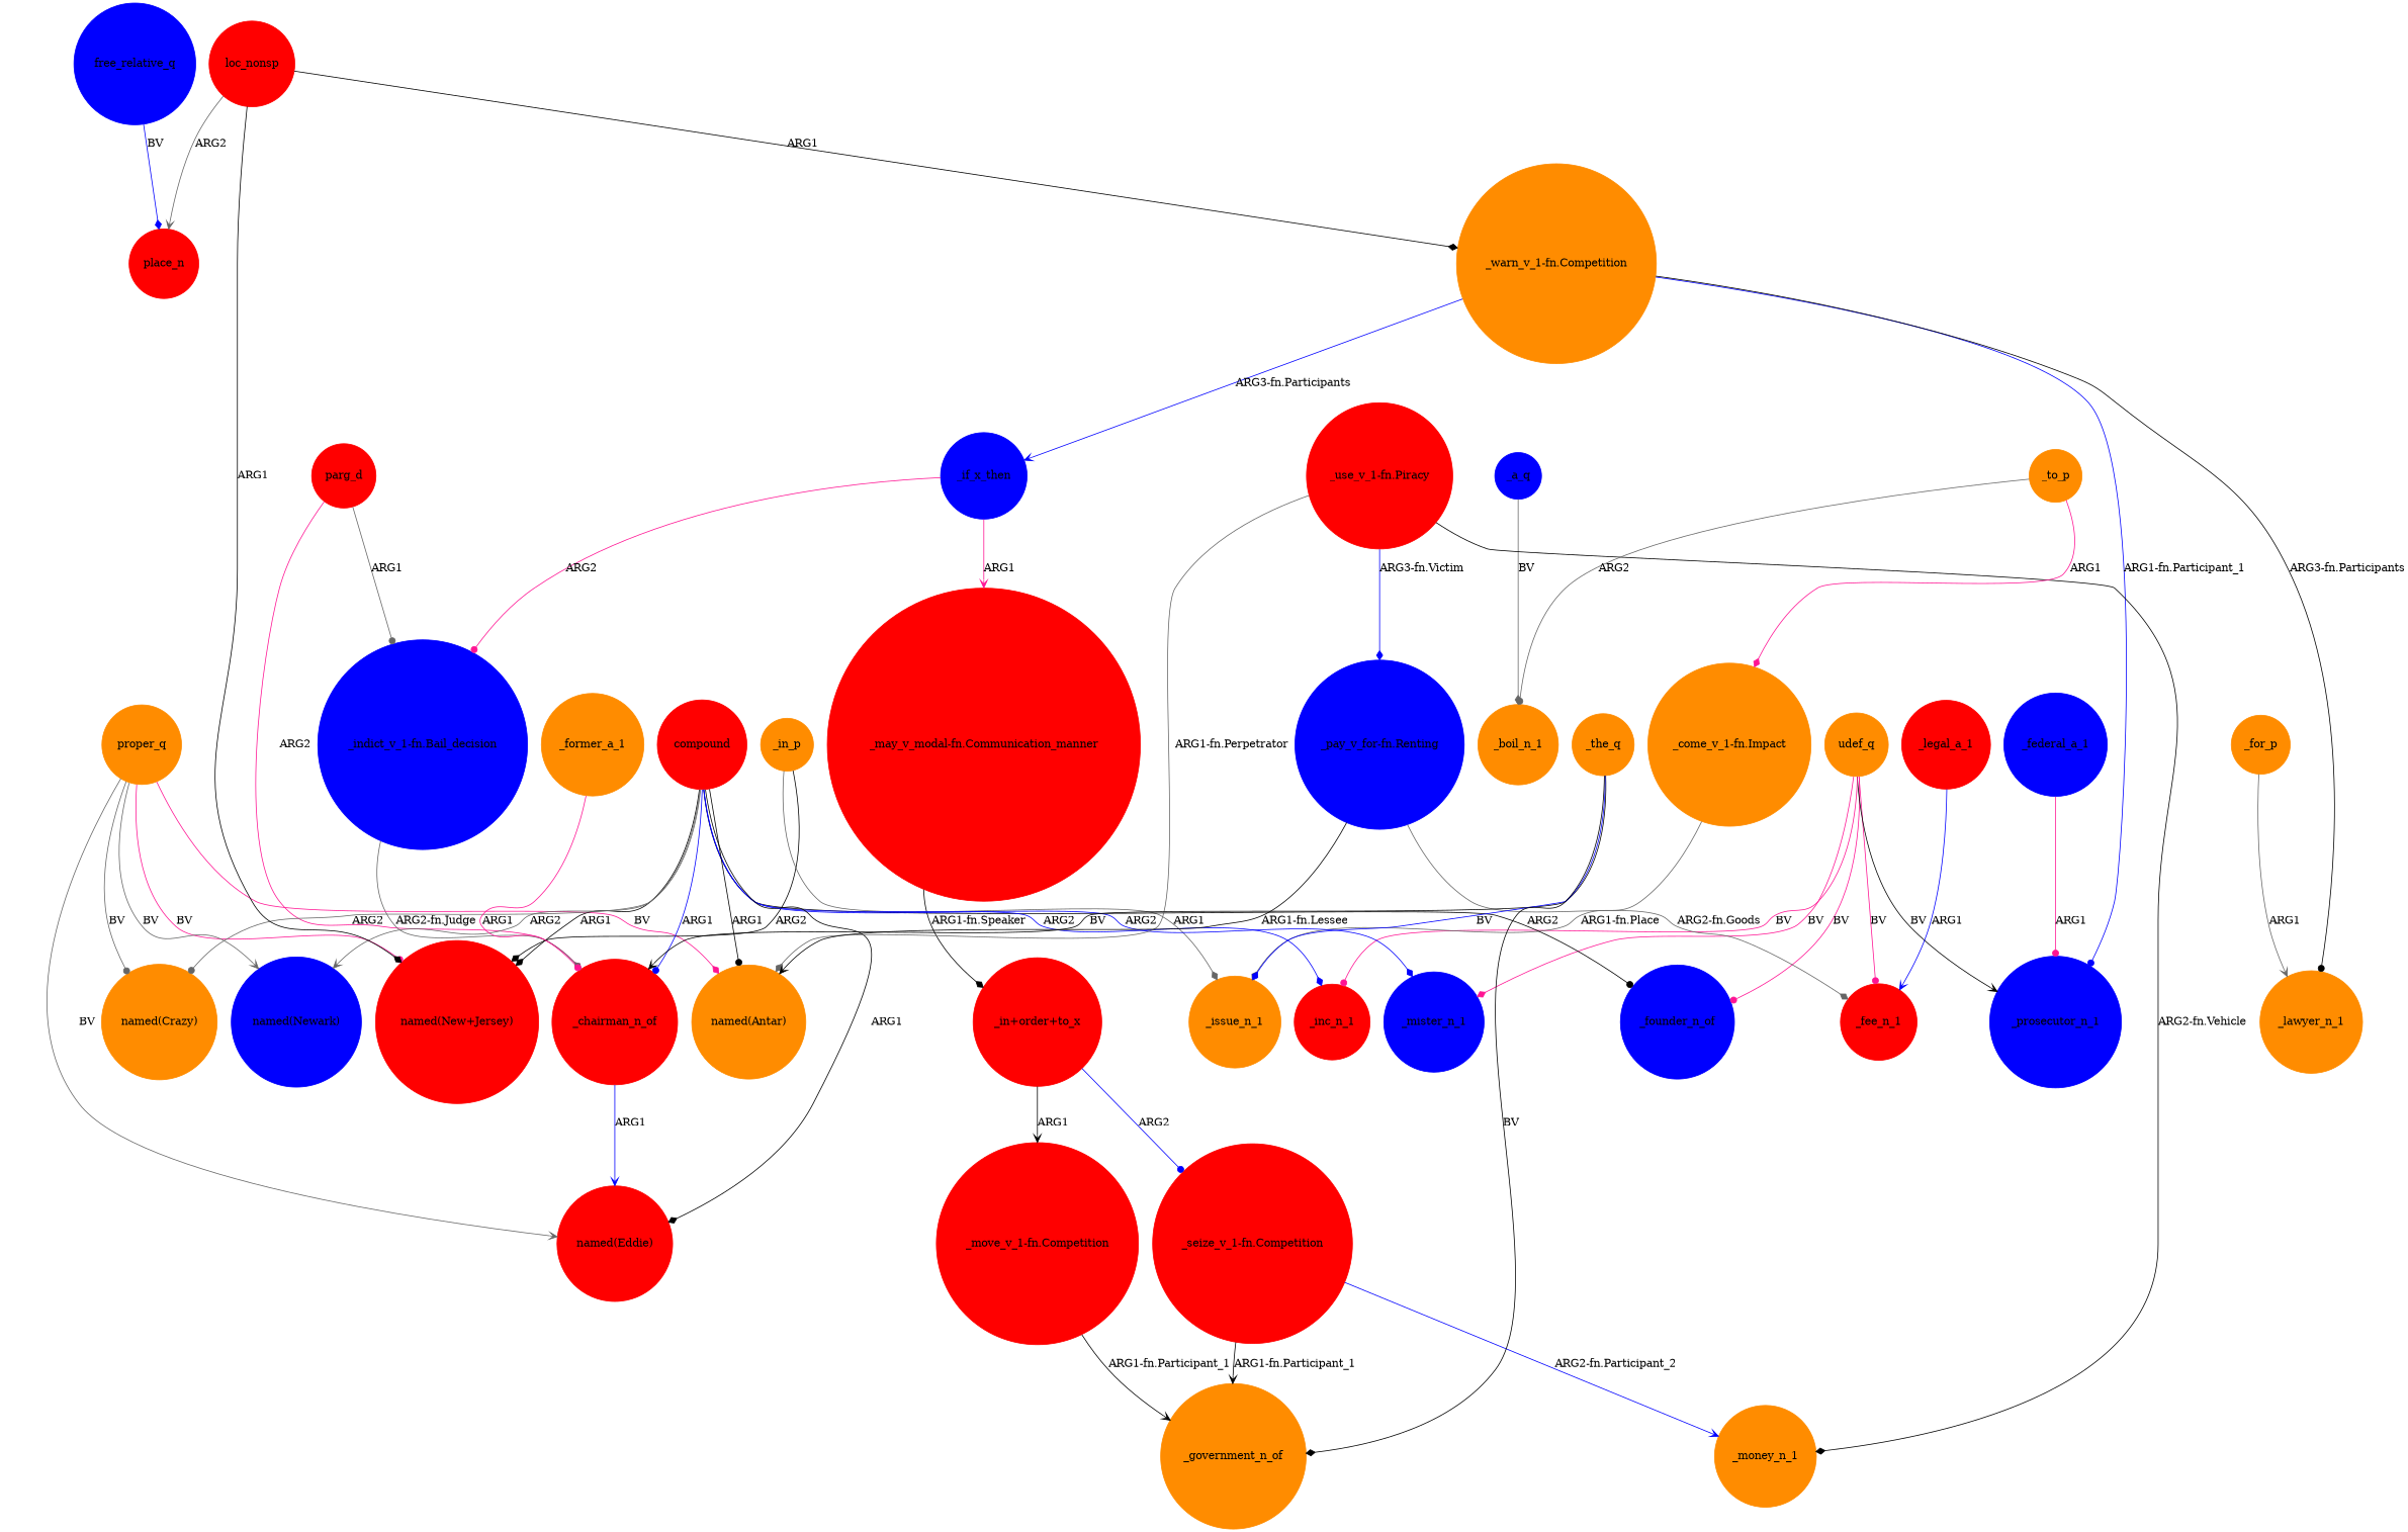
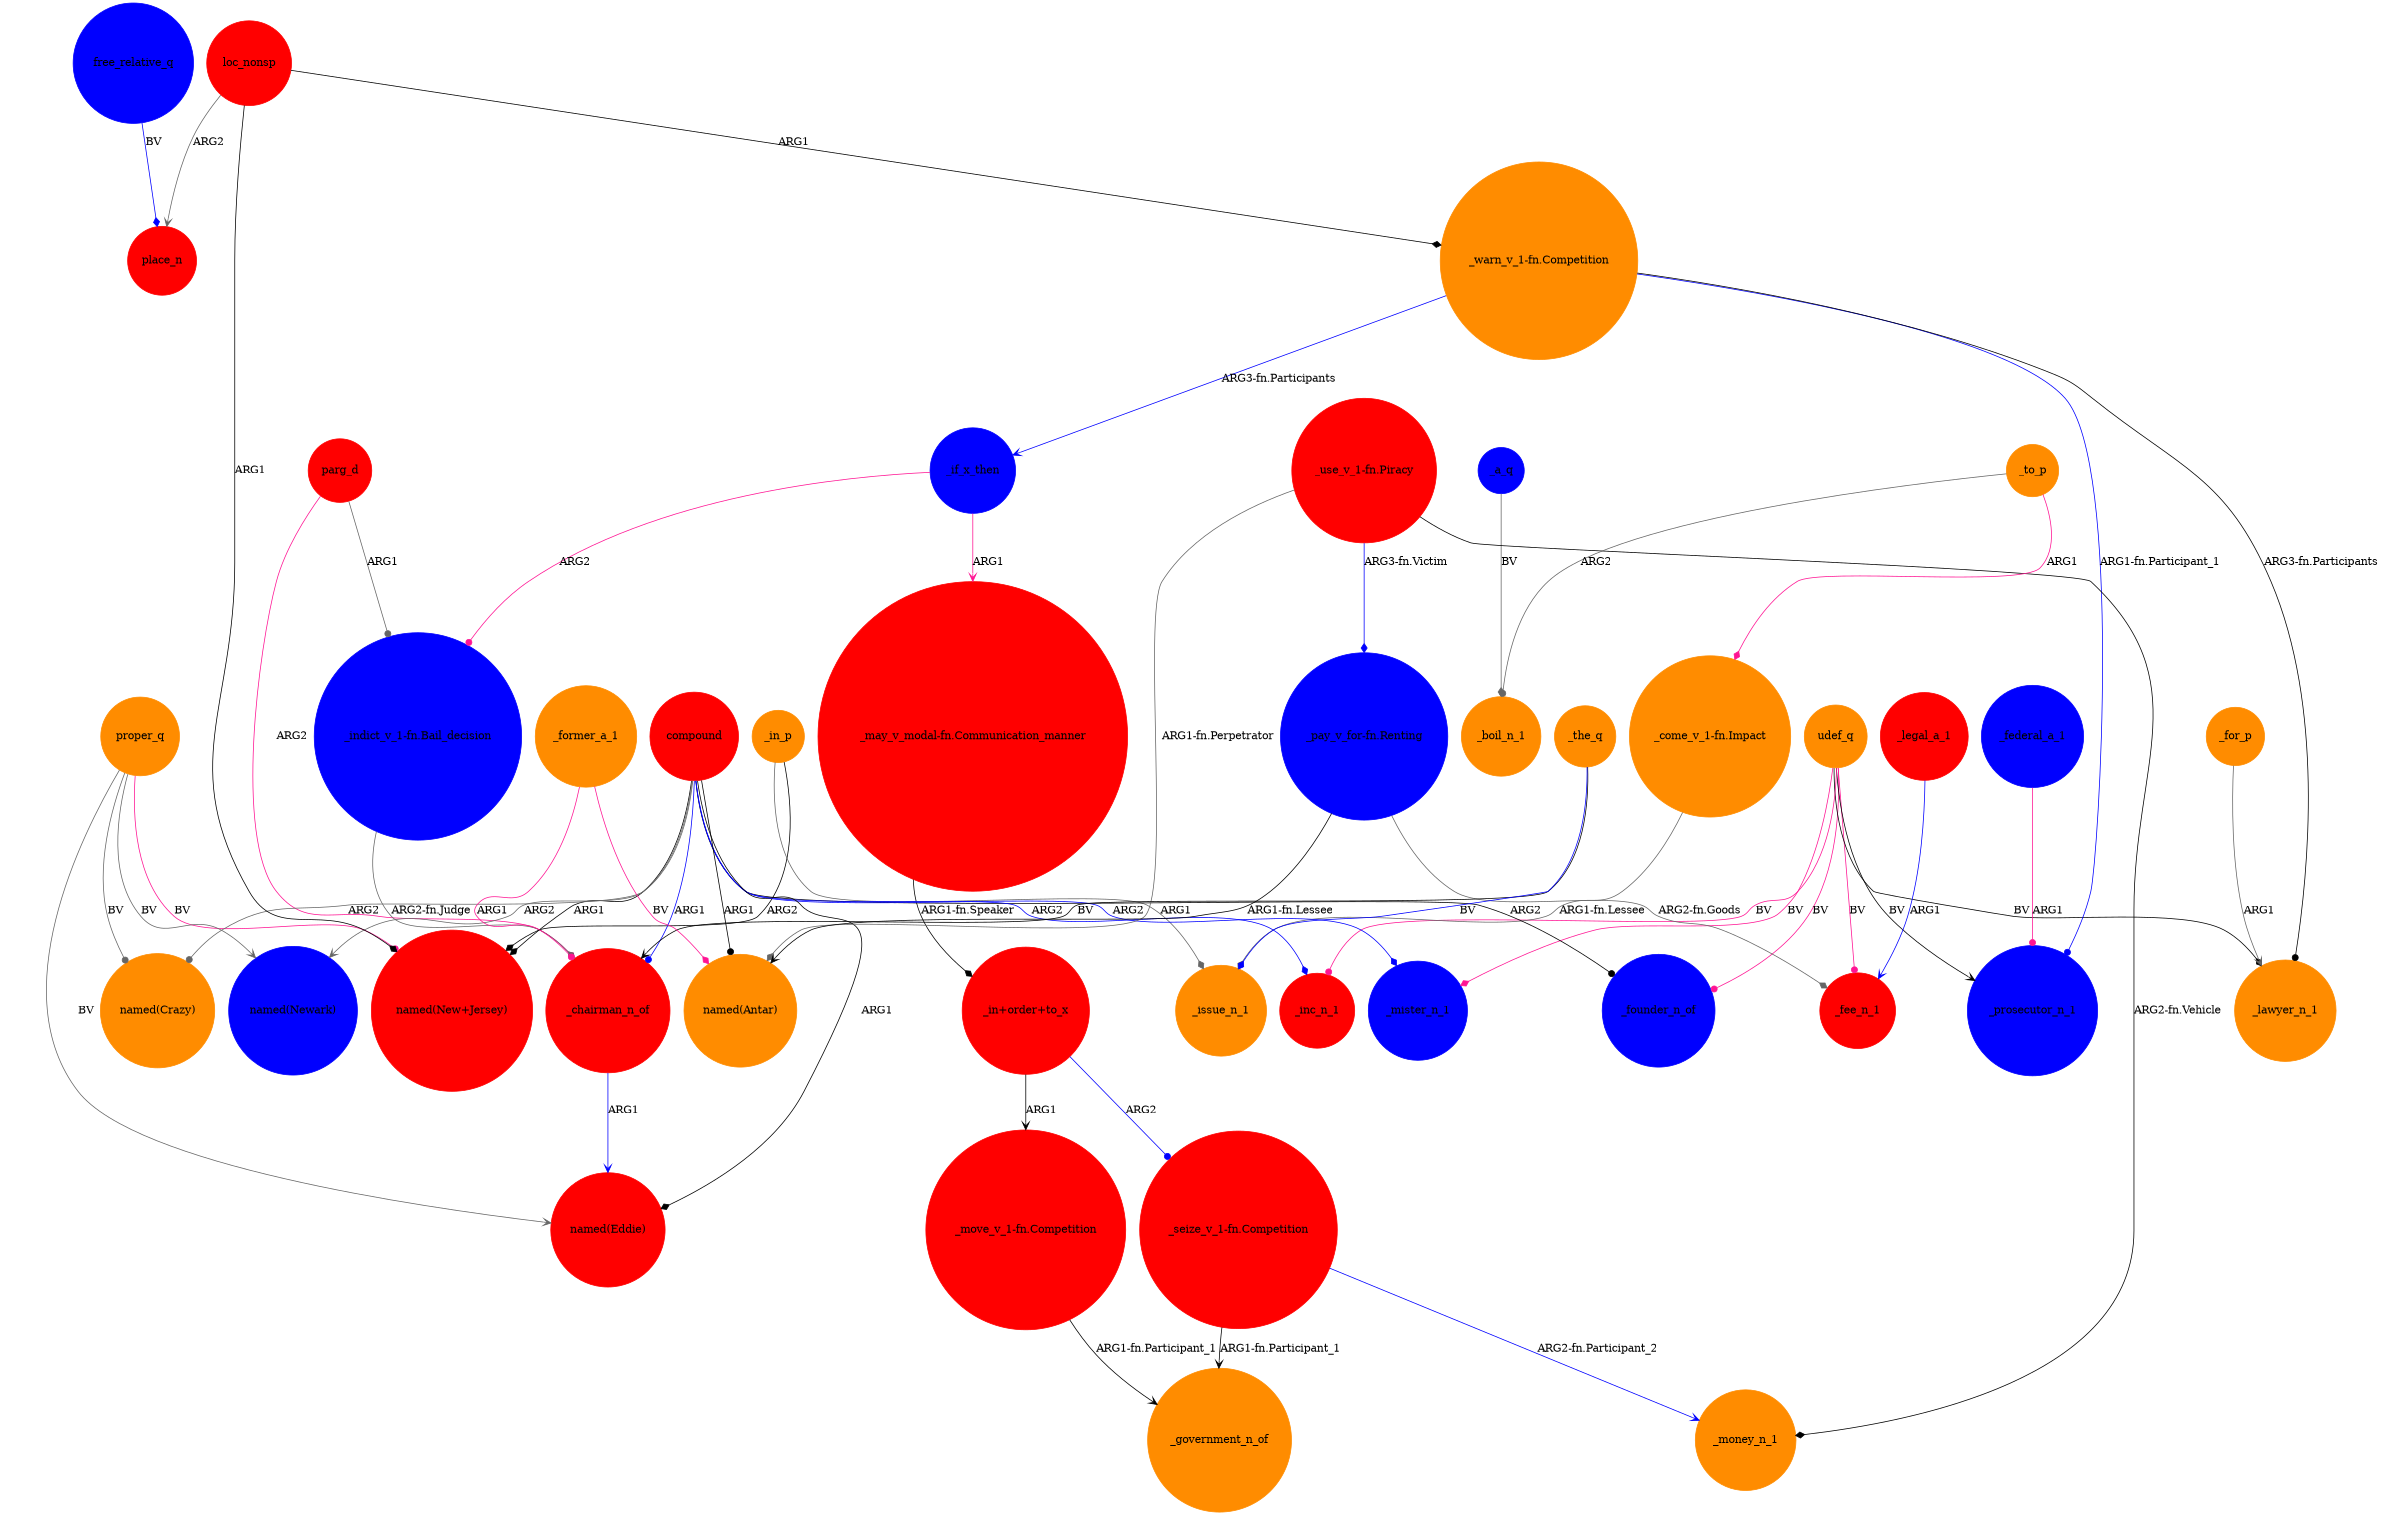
  digraph {
    node [color=darkorange shape=circle style=filled]
    edge [arrowhead=diamond color=black]
    _founder_n_of [color=blue]
    udef_q
    _mister_n_1 [color=blue]
    _fee_n_1 [color=red]
    _prosecutor_n_1 [color=blue]
    _lawyer_n_1
    _inc_n_1 [color=red]
    parg_d [color=red]
    _chairman_n_of [color=red]
    "_indict_v_1-fn.Bail_decision" [color=blue]
    "named(Eddie)" [color=red]
    _if_x_then [color=blue]
    "_may_v_modal-fn.Communication_manner" [color=red]
    "_in+order+to_x" [color=red]
    "_seize_v_1-fn.Competition" [color=red]
    "_move_v_1-fn.Competition" [color=red]
    proper_q
    "named(New+Jersey)" [color=red]
    "named(Newark)" [color=blue]
    "named(Antar)"
    "named(Crazy)"
    _in_p
    _issue_n_1
    "_come_v_1-fn.Impact"
    compound [color=red]
    _a_q [color=blue]
    _boil_n_1
    _federal_a_1 [color=blue]
    _money_n_1
    _government_n_of
    _legal_a_1 [color=red]
    free_relative_q [color=blue]
    place_n [color=red]
    "_warn_v_1-fn.Competition"
    "_use_v_1-fn.Piracy" [color=red]
    "_pay_v_for-fn.Renting" [color=blue]
    _to_p
    _the_q
    loc_nonsp [color=red]
    _former_a_1
    _for_p
    udef_q -> _founder_n_of [arrowhead=dot color=deeppink label=BV]
    udef_q -> _mister_n_1 [color=deeppink label=BV]
    udef_q -> _fee_n_1 [arrowhead=dot color=deeppink label=BV]
    udef_q -> _prosecutor_n_1 [arrowhead=vee label=BV]
+   udef_q -> _lawyer_n_1 [label=BV]
    udef_q -> _inc_n_1 [arrowhead=dot color=deeppink label=BV]
    parg_d -> _chairman_n_of [color=deeppink label=ARG2]
    parg_d -> "_indict_v_1-fn.Bail_decision" [arrowhead=dot color=gray40 label=ARG1]
    _chairman_n_of -> "named(Eddie)" [arrowhead=vee color=blue label=ARG1]
    "_indict_v_1-fn.Bail_decision" -> _chairman_n_of [color=gray40 label="ARG2-fn.Judge"]
    _if_x_then -> "_indict_v_1-fn.Bail_decision" [arrowhead=dot color=deeppink label=ARG2]
    _if_x_then -> "_may_v_modal-fn.Communication_manner" [arrowhead=vee color=deeppink label=ARG1]
    "_may_v_modal-fn.Communication_manner" -> "_in+order+to_x" [label="ARG1-fn.Speaker"]
    "_in+order+to_x" -> "_seize_v_1-fn.Competition" [arrowhead=dot color=blue label=ARG2]
    "_in+order+to_x" -> "_move_v_1-fn.Competition" [arrowhead=vee label=ARG1]
    "_seize_v_1-fn.Competition" -> _money_n_1 [arrowhead=vee color=blue label="ARG2-fn.Participant_2"]
    "_seize_v_1-fn.Competition" -> _government_n_of [arrowhead=vee label="ARG1-fn.Participant_1"]
    "_move_v_1-fn.Competition" -> _government_n_of [arrowhead=vee label="ARG1-fn.Participant_1"]
    proper_q -> "named(Eddie)" [arrowhead=vee color=gray40 label=BV]
    proper_q -> "named(New+Jersey)" [arrowhead=dot color=deeppink label=BV]
    proper_q -> "named(Newark)" [arrowhead=vee color=gray40 label=BV]
-   proper_q -> "named(Antar)" [color=deeppink label=BV]
+   _former_a_1 -> "named(Antar)" [color=deeppink label=BV]
    proper_q -> "named(Crazy)" [arrowhead=dot color=gray40 label=BV]
    _in_p -> "named(New+Jersey)" [label=ARG2]
    _in_p -> _issue_n_1 [color=gray40 label=ARG1]
-   "_come_v_1-fn.Impact" -> _issue_n_1 [color=gray40 label="ARG1-fn.Place"]
+   "_come_v_1-fn.Impact" -> _issue_n_1 [color=gray40 label="ARG1-fn.Lessee"]
    compound -> _founder_n_of [arrowhead=dot label=ARG2]
    compound -> _mister_n_1 [color=blue label=ARG2]
    compound -> _inc_n_1 [color=blue label=ARG2]
    compound -> _chairman_n_of [arrowhead=dot color=blue label=ARG1]
    compound -> "named(Eddie)" [label=ARG1]
    compound -> "named(New+Jersey)" [label=ARG1]
    compound -> "named(Newark)" [arrowhead=vee color=gray40 label=ARG2]
    compound -> "named(Antar)" [arrowhead=dot label=ARG1]
    compound -> "named(Crazy)" [arrowhead=dot color=gray40 label=ARG2]
    _a_q -> _boil_n_1 [color=gray40 label=BV]
    _federal_a_1 -> _prosecutor_n_1 [arrowhead=dot color=deeppink label=ARG1]
    _legal_a_1 -> _fee_n_1 [arrowhead=vee color=blue label=ARG1]
    free_relative_q -> place_n [color=blue label=BV]
    "_warn_v_1-fn.Competition" -> _prosecutor_n_1 [arrowhead=dot color=blue label="ARG1-fn.Participant_1"]
    "_warn_v_1-fn.Competition" -> _lawyer_n_1 [arrowhead=dot label="ARG3-fn.Participants"]
    "_warn_v_1-fn.Competition" -> _if_x_then [arrowhead=vee color=blue label="ARG3-fn.Participants"]
    "_use_v_1-fn.Piracy" -> "named(Antar)" [color=gray40 label="ARG1-fn.Perpetrator"]
    "_use_v_1-fn.Piracy" -> _money_n_1 [label="ARG2-fn.Vehicle"]
    "_use_v_1-fn.Piracy" -> "_pay_v_for-fn.Renting" [color=blue label="ARG3-fn.Victim"]
    "_pay_v_for-fn.Renting" -> _fee_n_1 [color=gray40 label="ARG2-fn.Goods"]
    "_pay_v_for-fn.Renting" -> "named(Antar)" [arrowhead=vee label="ARG1-fn.Lessee"]
    _to_p -> "_come_v_1-fn.Impact" [color=deeppink label=ARG1]
    _to_p -> _boil_n_1 [arrowhead=dot color=gray40 label=ARG2]
    _the_q -> _chairman_n_of [arrowhead=vee label=BV]
    _the_q -> _issue_n_1 [color=blue label=BV]
-   _the_q -> _government_n_of [label=BV]
    loc_nonsp -> "named(New+Jersey)" [label=ARG1]
    loc_nonsp -> place_n [arrowhead=vee color=gray40 label=ARG2]
    loc_nonsp -> "_warn_v_1-fn.Competition" [label=ARG1]
    _former_a_1 -> _chairman_n_of [arrowhead=dot color=deeppink label=ARG1]
    _for_p -> _lawyer_n_1 [arrowhead=vee color=gray40 label=ARG1]
  }
